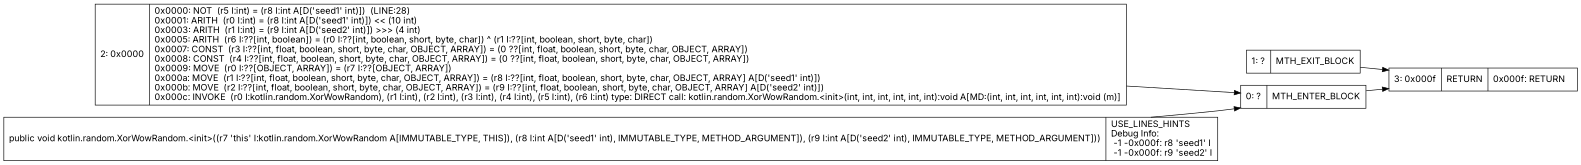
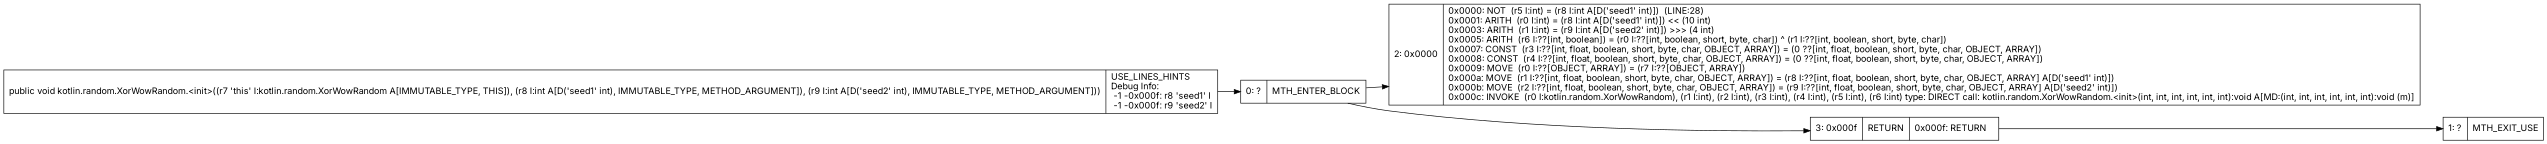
  digraph {
    fontname=Inter
    rankdir=LR
    node [fontname=Inter shape=record]
    edge [fontname=Inter]
    n1 [label="{0\:\ ?|MTH_ENTER_BLOCK\l}"]
    n2 [label="{2\:\ 0x0000|0x0000: NOT  (r5 I:int) = (r8 I:int A[D('seed1' int)])  (LINE:28)\l0x0001: ARITH  (r0 I:int) = (r8 I:int A[D('seed1' int)]) \<\< (10 int) \l0x0003: ARITH  (r1 I:int) = (r9 I:int A[D('seed2' int)]) \>\>\> (4 int) \l0x0005: ARITH  (r6 I:??[int, boolean]) = (r0 I:??[int, boolean, short, byte, char]) ^ (r1 I:??[int, boolean, short, byte, char]) \l0x0007: CONST  (r3 I:??[int, float, boolean, short, byte, char, OBJECT, ARRAY]) = (0 ??[int, float, boolean, short, byte, char, OBJECT, ARRAY]) \l0x0008: CONST  (r4 I:??[int, float, boolean, short, byte, char, OBJECT, ARRAY]) = (0 ??[int, float, boolean, short, byte, char, OBJECT, ARRAY]) \l0x0009: MOVE  (r0 I:??[OBJECT, ARRAY]) = (r7 I:??[OBJECT, ARRAY]) \l0x000a: MOVE  (r1 I:??[int, float, boolean, short, byte, char, OBJECT, ARRAY]) = (r8 I:??[int, float, boolean, short, byte, char, OBJECT, ARRAY] A[D('seed1' int)]) \l0x000b: MOVE  (r2 I:??[int, float, boolean, short, byte, char, OBJECT, ARRAY]) = (r9 I:??[int, float, boolean, short, byte, char, OBJECT, ARRAY] A[D('seed2' int)]) \l0x000c: INVOKE  (r0 I:kotlin.random.XorWowRandom), (r1 I:int), (r2 I:int), (r3 I:int), (r4 I:int), (r5 I:int), (r6 I:int) type: DIRECT call: kotlin.random.XorWowRandom.\<init\>(int, int, int, int, int, int):void A[MD:(int, int, int, int, int, int):void (m)]\l}"]
    n3 [label="{3\:\ 0x000f|RETURN\l|0x000f: RETURN   \l}"]
-   n4 [label="{1\:\ ?|MTH_EXIT_BLOCK\l}"]
+   n4 [label="{1\:\ ?|MTH_EXIT_USE\l}"]
    n5 [label="{public void kotlin.random.XorWowRandom.\<init\>((r7 'this' I:kotlin.random.XorWowRandom A[IMMUTABLE_TYPE, THIS]), (r8 I:int A[D('seed1' int), IMMUTABLE_TYPE, METHOD_ARGUMENT]), (r9 I:int A[D('seed2' int), IMMUTABLE_TYPE, METHOD_ARGUMENT]))  | USE_LINES_HINTS\lDebug Info:\l  \-1 \-0x000f: r8 'seed1' I\l  \-1 \-0x000f: r9 'seed2' I\l}"]
-   n2 -> n1
+   n1 -> n2
    n1 -> n3
-   n4 -> n3
+   n3 -> n4
    n5 -> n1
  }
